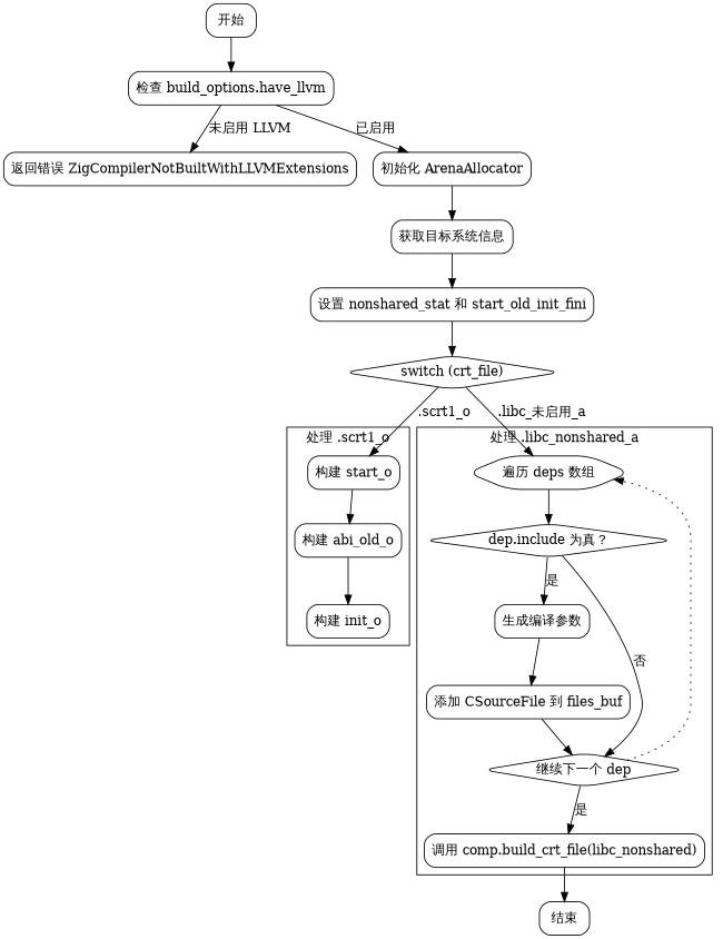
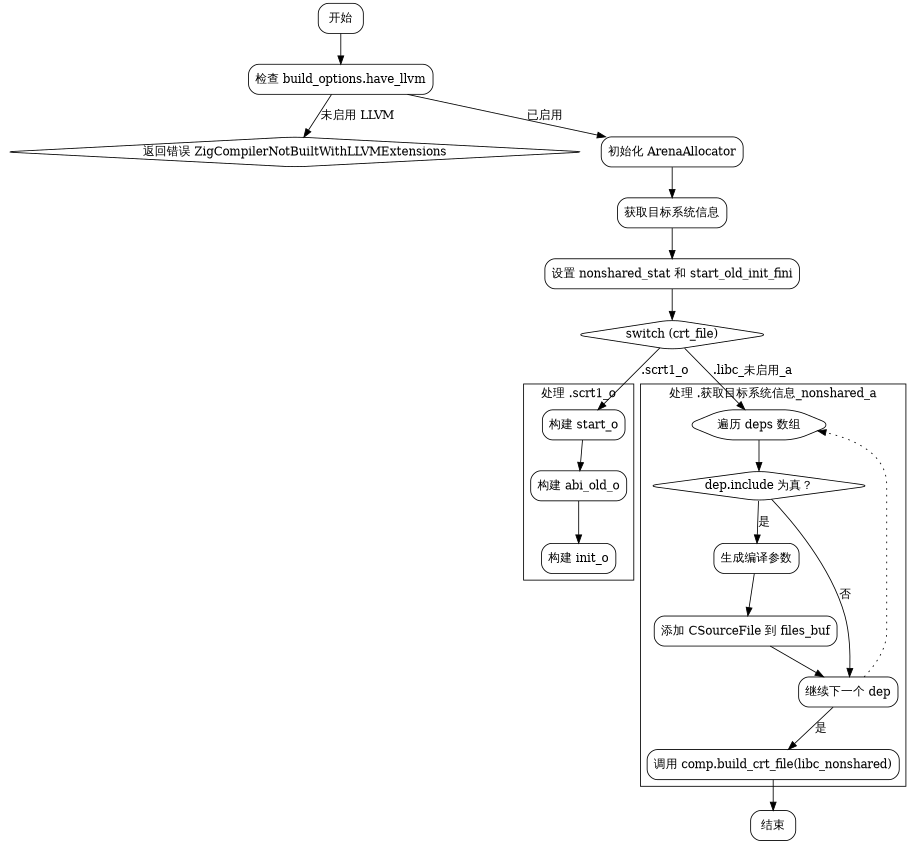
  digraph {
    node [shape=rectangle style=rounded]
    n1 [label="构建 start_o"]
    n2 [label="构建 abi_old_o"]
    n3 [label="构建 init_o"]
    n4 [label="遍历 deps 数组" shape=hexagon]
    n5 [label="dep.include 为真？" shape=diamond]
    n6 [label="生成编译参数"]
-   n7 [label="继续下一个 dep" shape=diamond]
+   n7 [label="继续下一个 dep"]
    n8 [label="添加 CSourceFile 到 files_buf"]
    n9 [label="调用 comp.build_crt_file(libc_nonshared)"]
    n10 [label="结束"]
    n11 [label="开始"]
    n12 [label="检查 build_options.have_llvm"]
-   n13 [label="返回错误 ZigCompilerNotBuiltWithLLVMExtensions"]
+   n13 [label="返回错误 ZigCompilerNotBuiltWithLLVMExtensions" shape=diamond]
    n14 [label="初始化 ArenaAllocator"]
    n15 [label="获取目标系统信息"]
    n16 [label="设置 nonshared_stat 和 start_old_init_fini"]
    n17 [label="switch (crt_file)" shape=diamond]
    subgraph cluster_1 {
      label="处理 .scrt1_o"
      n1
      n2
      n3
    }
    subgraph cluster_2 {
-     label="处理 .libc_nonshared_a"
+     label="处理 .获取目标系统信息_nonshared_a"
      n4
      n5
      n6
      n7
      n8
      n9
    }
    n1 -> n2
    n2 -> n3
    n4 -> n5
    n5 -> n6 [label="是"]
    n5 -> n7 [label="否"]
    n6 -> n8
    n7 -> n4 [style=dotted]
    n7 -> n9 [label="是"]
    n8 -> n7
    n9 -> n10
    n11 -> n12
    n12 -> n13 [label="未启用 LLVM"]
    n12 -> n14 [label="已启用"]
    n14 -> n15
    n15 -> n16
    n16 -> n17
    n17 -> n1 [label=".scrt1_o"]
    n17 -> n4 [label=".libc_未启用_a"]
  }
